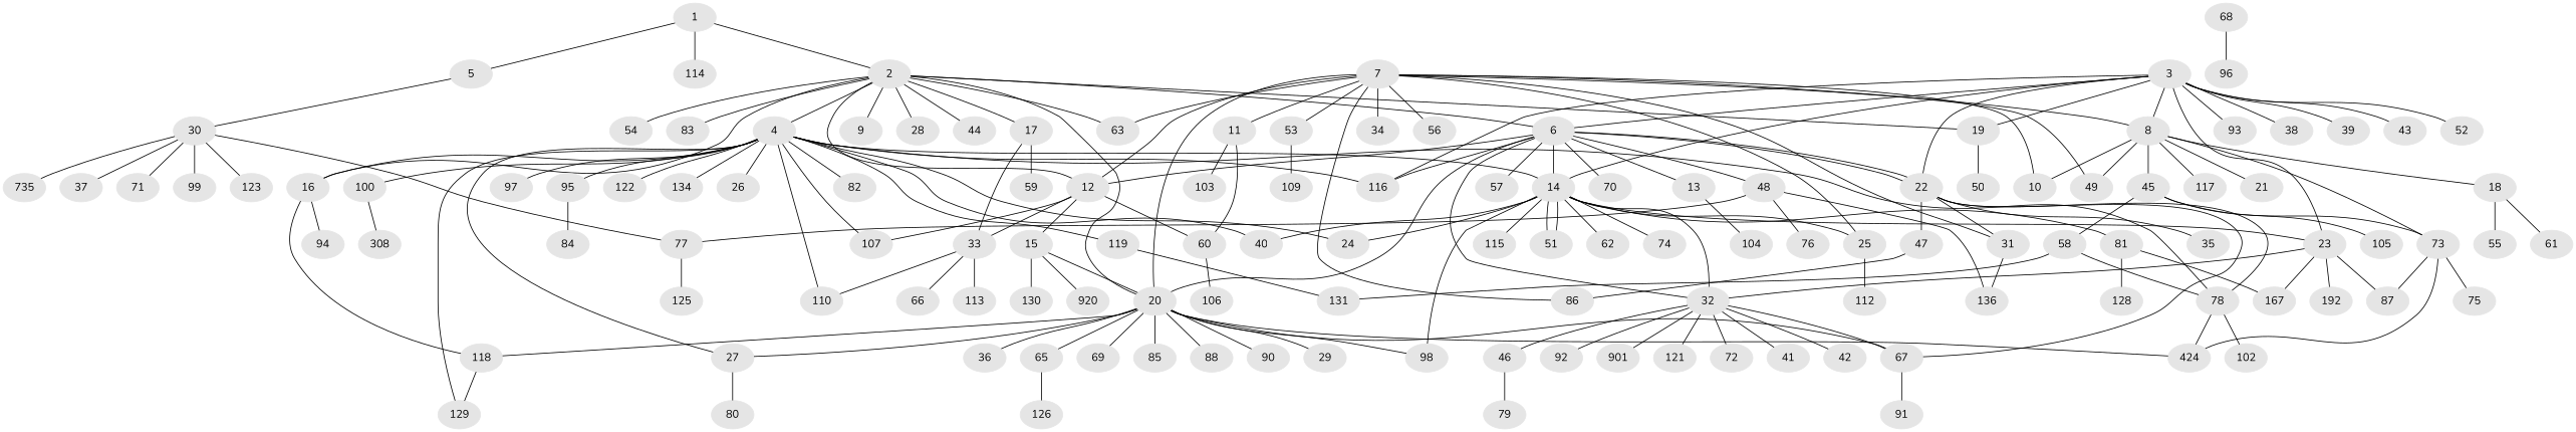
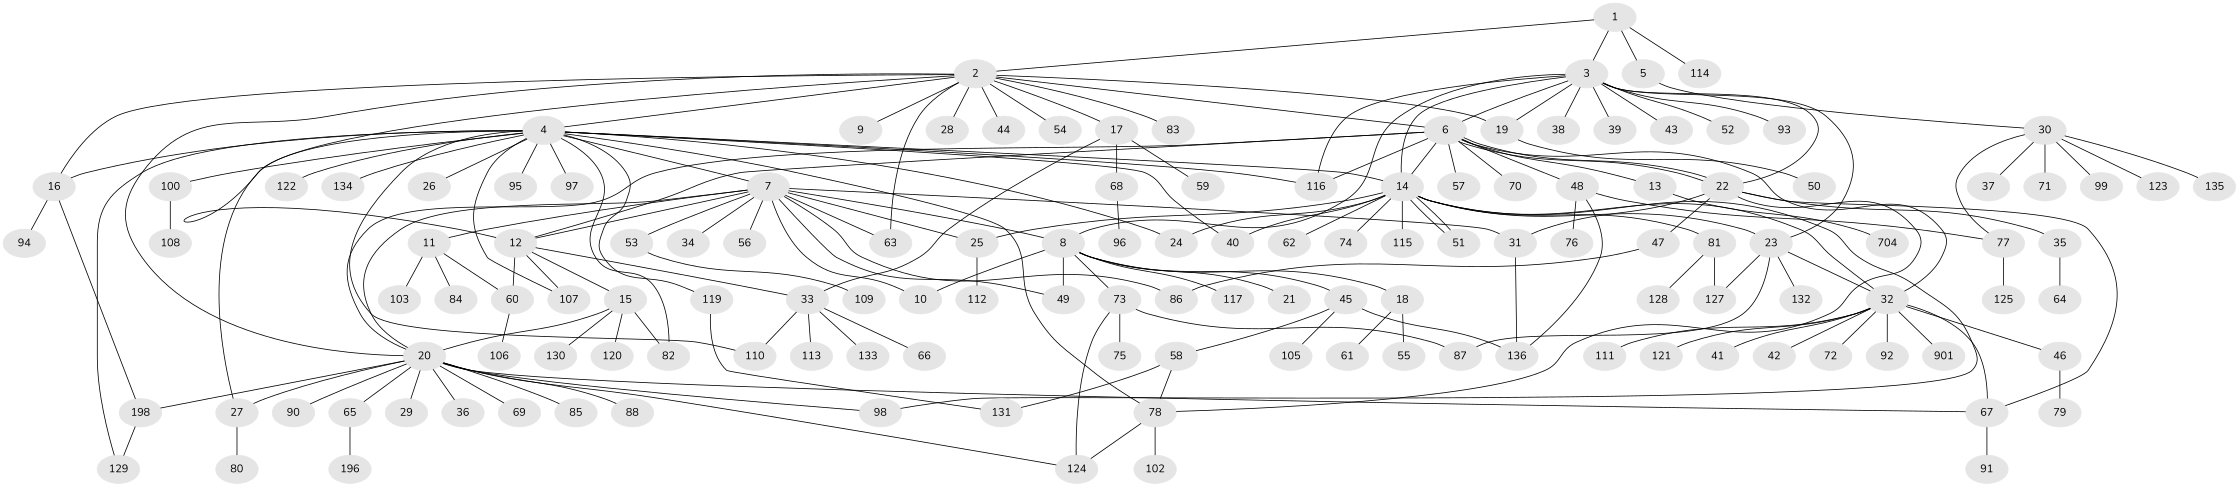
  graph {
    fontname=Nunito
    node [color=gray90 fontname=Nunito style=filled]
    edge [fontname=Nunito]
    1
    2
    3
    5
    114
    4
    6
    9
    12
    16
    17
    19
    20
    28
    44
    54
    63
    83
    8
    14
    22
    23
    38
    39
    43
    52
    93
    116
    30
    7
    24
    26
    27
    40
    78
    82
    95
    97
    100
    107
    110
    119
    122
    129
    134
    13
    32
    48
    57
    70
    60
    15
    33
    94
-   118
+   118 [label=198]
    59
    68
    50
    98
    29
    36
    65
    67
    69
    85
    88
    90
-   124 [label=424]
+   124
    10
    49
    18
    21
    45
    73
    117
    25
    51
    62
    74
    81
    115
    31
    35
    47
    87
-   127 [label=167]
-   132 [label=192]
+   127
+   132
    11
    34
    53
    56
    86
    80
    102
-   108 [label=308]
+   108
    131
    37
    71
    77
    99
    123
-   135 [label=735]
-   104
+   135
+   104 [label=704]
    41
    42
    46
    72
    92
    n109 [label=901]
+   111
    121
    136
    76
    84
    103
    112
    109
    55
    61
    58
    105
    75
    106
-   120 [label=920]
+   120
    130
    66
    113
+   133
    128
    96
-   126
+   126 [label=196]
    91
+   64
    125
    79
    1 -- 2
+   1 -- 3
    1 -- 5
    1 -- 114
    2 -- 4
    2 -- 6
    2 -- 9
    2 -- 12
    2 -- 16
    2 -- 17
    2 -- 19
    2 -- 20
    2 -- 28
    2 -- 44
    2 -- 54
    2 -- 63
    2 -- 83
    3 -- 6
    3 -- 19
    3 -- 8
    3 -- 14
    3 -- 22
    3 -- 23
    3 -- 38
    3 -- 39
    3 -- 43
    3 -- 52
    3 -- 93
    3 -- 116
    5 -- 30
    4 -- 16
    4 -- 14
    4 -- 116
+   4 -- 7
    4 -- 24
    4 -- 26
    4 -- 27
    4 -- 40
    4 -- 78
    4 -- 82
    4 -- 95
    4 -- 97
    4 -- 100
    4 -- 107
    4 -- 110
    4 -- 119
    4 -- 122
    4 -- 129
    4 -- 134
    6 -- 12
    6 -- 20
    6 -- 14
    6 -- 22
    6 -- 22
    6 -- 116
    6 -- 13
    6 -- 32
    6 -- 48
    6 -- 57
    6 -- 70
    12 -- 107
    12 -- 60
    12 -- 15
    12 -- 33
    16 -- 94
    16 -- 118
    17 -- 33
    17 -- 59
+   17 -- 68
    19 -- 50
    20 -- 27
    20 -- 118
    20 -- 98
    20 -- 29
    20 -- 36
    20 -- 65
    20 -- 67
    20 -- 69
    20 -- 85
    20 -- 88
    20 -- 90
    20 -- 124
    8 -- 10
    8 -- 49
    8 -- 18
    8 -- 21
    8 -- 45
    8 -- 73
    8 -- 117
    14 -- 23
    14 -- 24
    14 -- 40
    14 -- 32
    14 -- 98
    14 -- 25
    14 -- 51
    14 -- 51
    14 -- 62
    14 -- 74
    14 -- 81
    14 -- 115
    22 -- 78
    22 -- 67
    22 -- 31
    22 -- 35
    22 -- 47
    23 -- 32
    23 -- 87
    23 -- 127
    23 -- 132
    30 -- 37
    30 -- 71
    30 -- 77
    30 -- 99
    30 -- 123
    30 -- 135
    7 -- 12
    7 -- 20
    7 -- 63
    7 -- 8
    7 -- 10
    7 -- 49
    7 -- 25
    7 -- 31
    7 -- 11
    7 -- 34
    7 -- 53
    7 -- 56
    7 -- 86
    27 -- 80
    78 -- 124
    78 -- 102
    100 -- 108
    119 -- 131
    13 -- 104
    32 -- 67
    32 -- 41
    32 -- 42
    32 -- 46
    32 -- 72
    32 -- 92
    32 -- n109
+   32 -- 111
    32 -- 121
    48 -- 77
    48 -- 136
    48 -- 76
    60 -- 106
    15 -- 20
+   15 -- 82
    15 -- 120
    15 -- 130
    33 -- 110
    33 -- 66
    33 -- 113
+   33 -- 133
    118 -- 129
    68 -- 96
    65 -- 126
    67 -- 91
    18 -- 55
    18 -- 61
-   45 -- 73
+   45 -- 136
    45 -- 58
    45 -- 105
    73 -- 124
    73 -- 87
    73 -- 75
    25 -- 112
    81 -- 127
    81 -- 128
    31 -- 136
+   35 -- 64
    47 -- 86
    11 -- 60
-   95 -- 84
+   11 -- 84
    11 -- 103
    53 -- 109
    77 -- 125
    46 -- 79
    58 -- 78
    58 -- 131
  }
